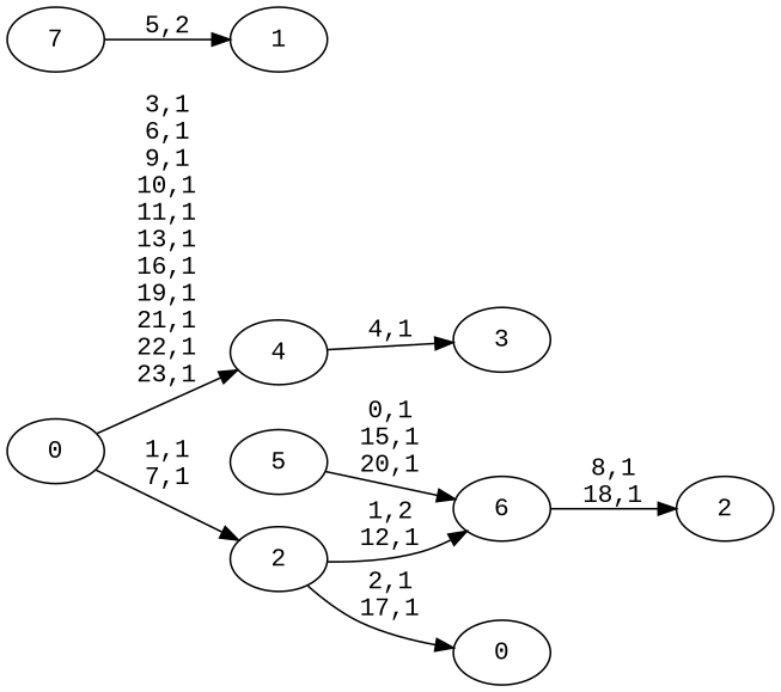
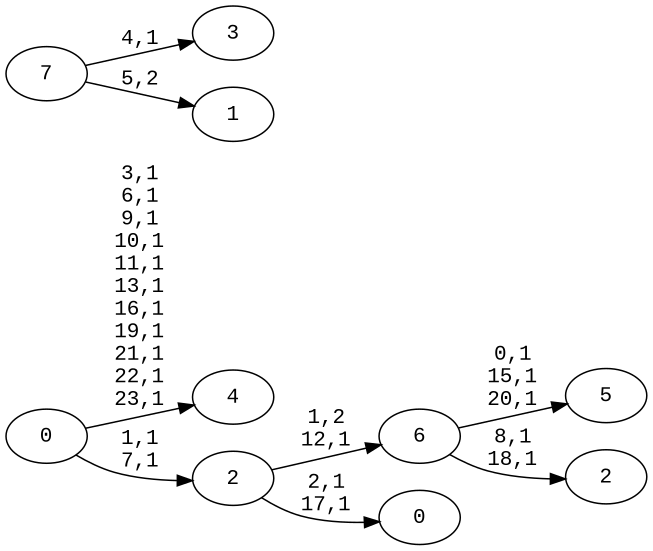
  digraph {
    fontname="Liberation Mono"
    rankdir=LR
    node [fontname="Liberation Mono"]
    edge [fontname="Liberation Mono"]
    n1 [label=5]
    n2 [label=4]
    n3 [label=3]
    n4 [label=2]
    n5 [label=1]
    7
    6
    n8 [label=0]
    2
    0
-   n2 -> n3 [label="4,1"]
+   7 -> n3 [label="4,1"]
    7 -> n5 [label="5,2"]
-   n1 -> 6 [label="0,1\n15,1\n20,1"]
+   6 -> n1 [label="0,1\n15,1\n20,1"]
    6 -> n4 [label="8,1\n18,1"]
    2 -> 6 [label="1,2\n12,1"]
    2 -> n8 [label="2,1\n17,1"]
    0 -> n2 [label="3,1\n6,1\n9,1\n10,1\n11,1\n13,1\n16,1\n19,1\n21,1\n22,1\n23,1"]
    0 -> 2 [label="1,1\n7,1"]
  }
